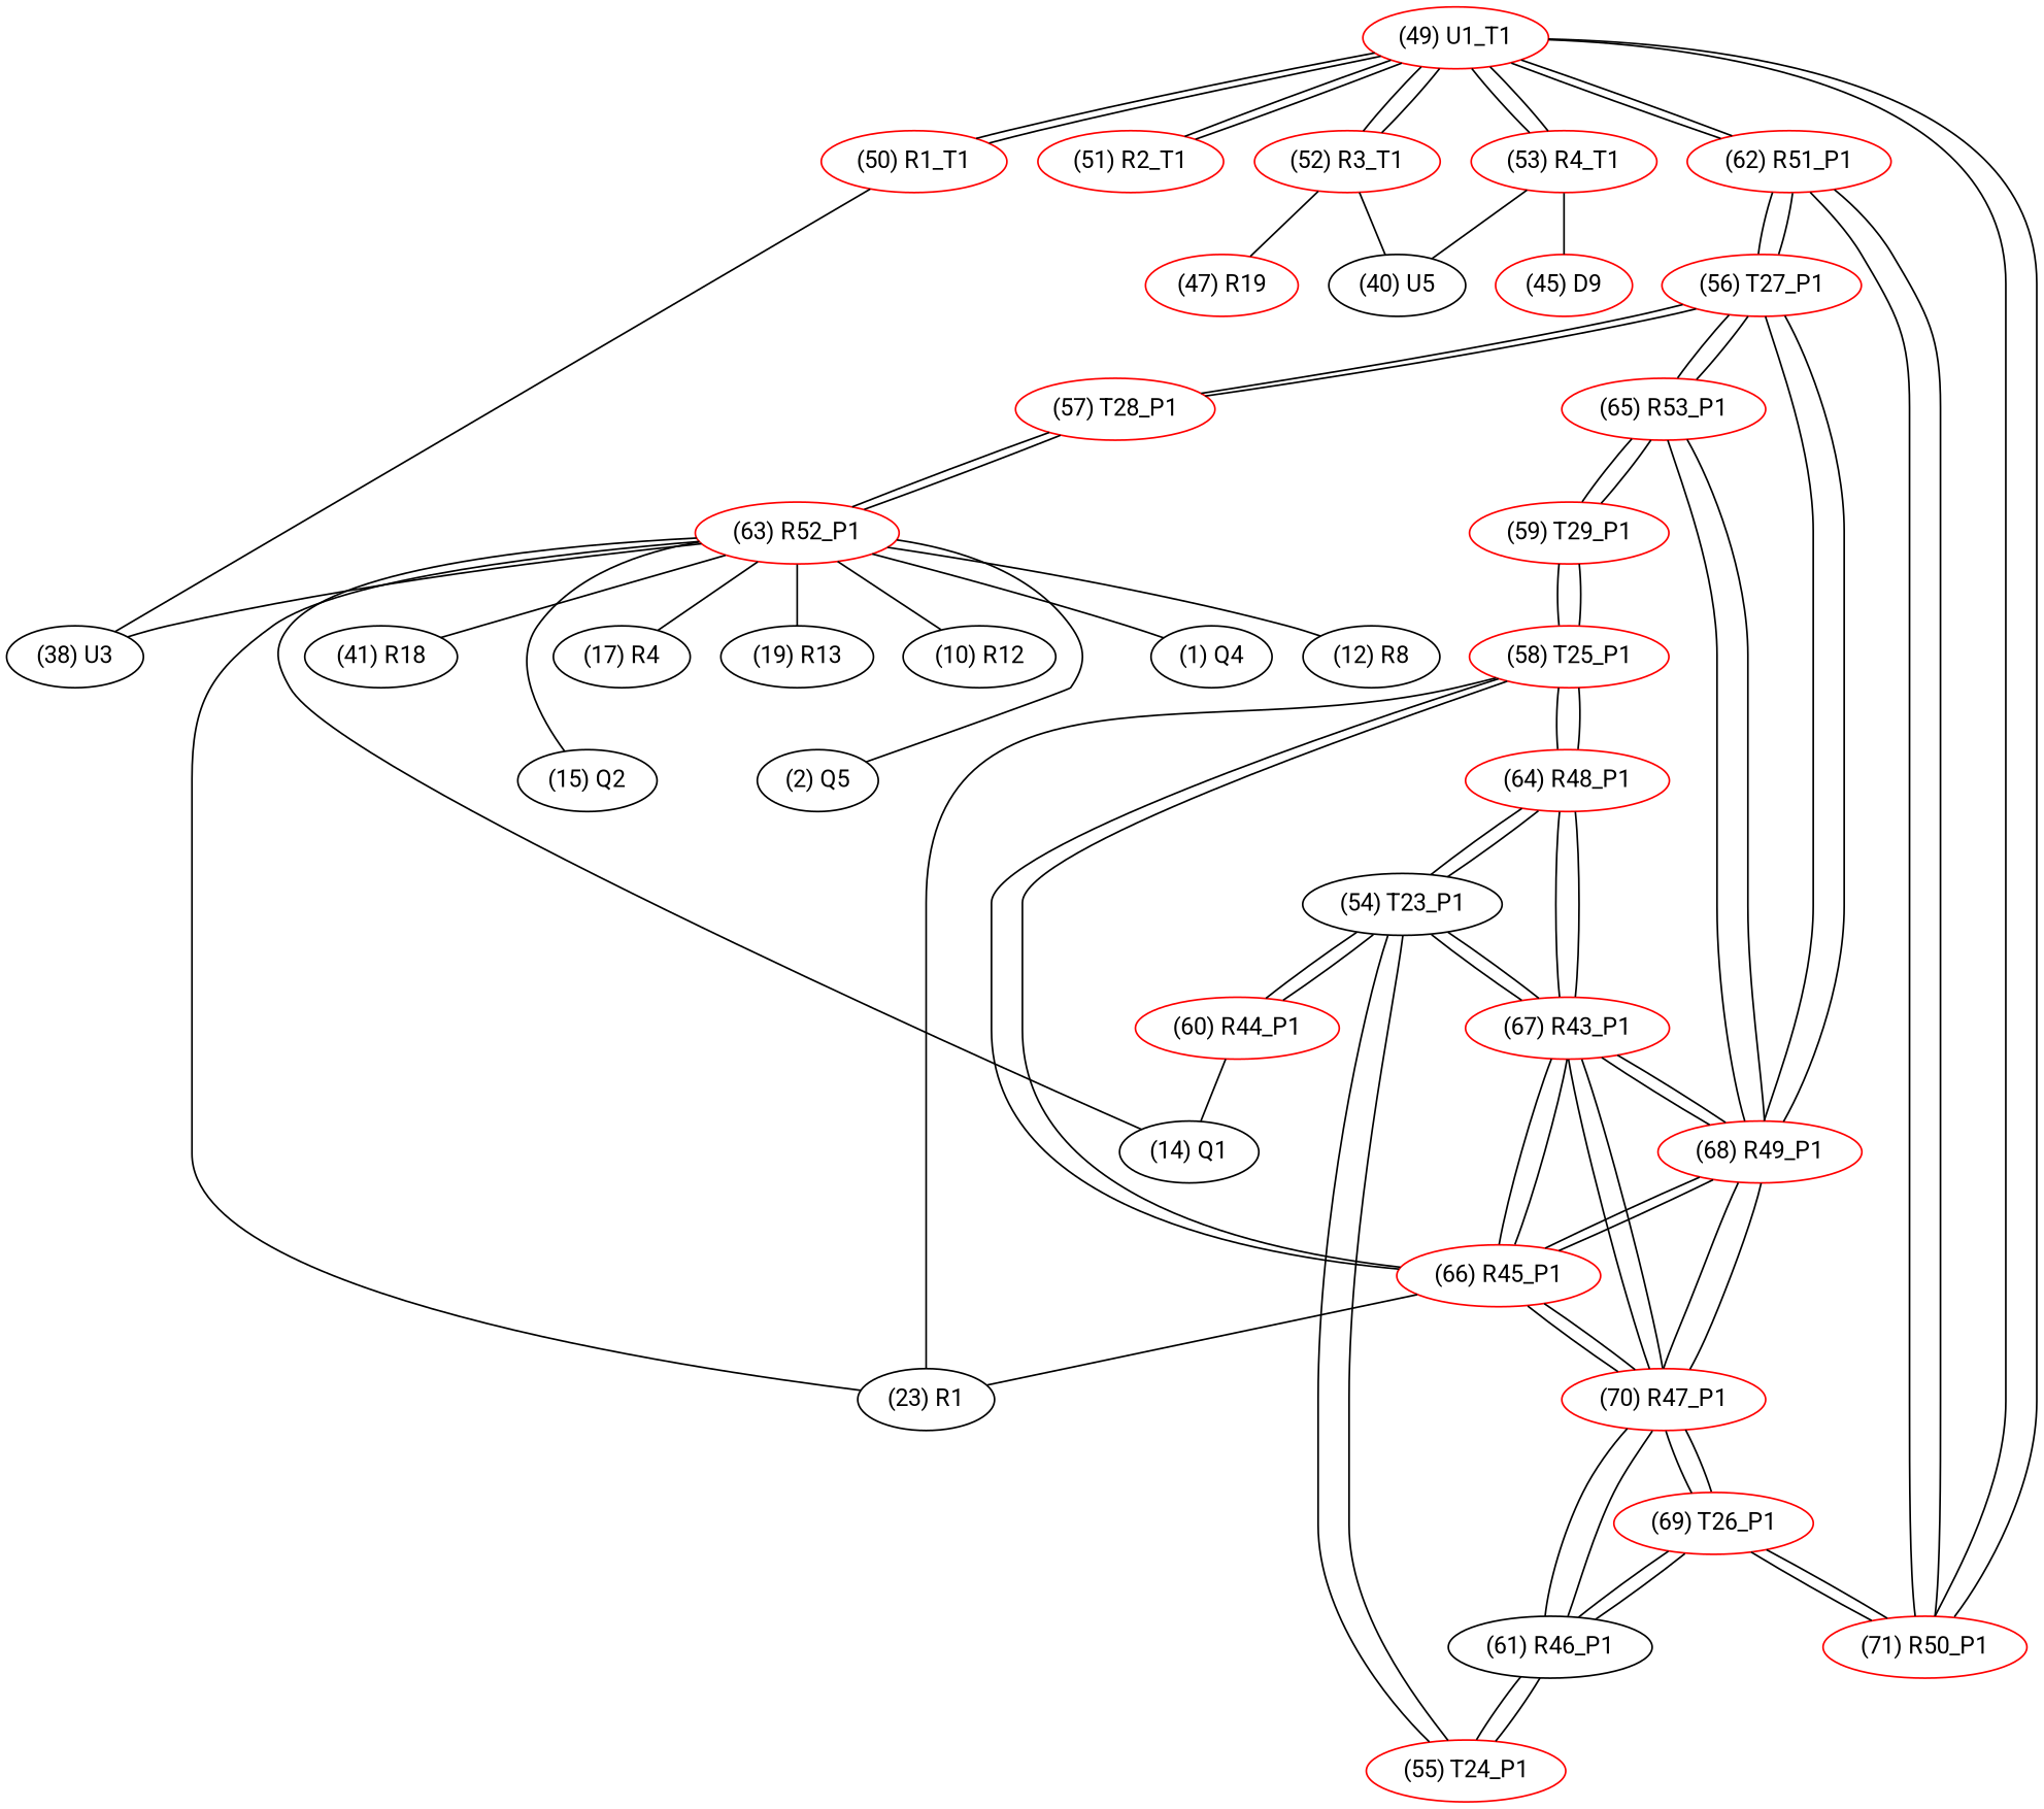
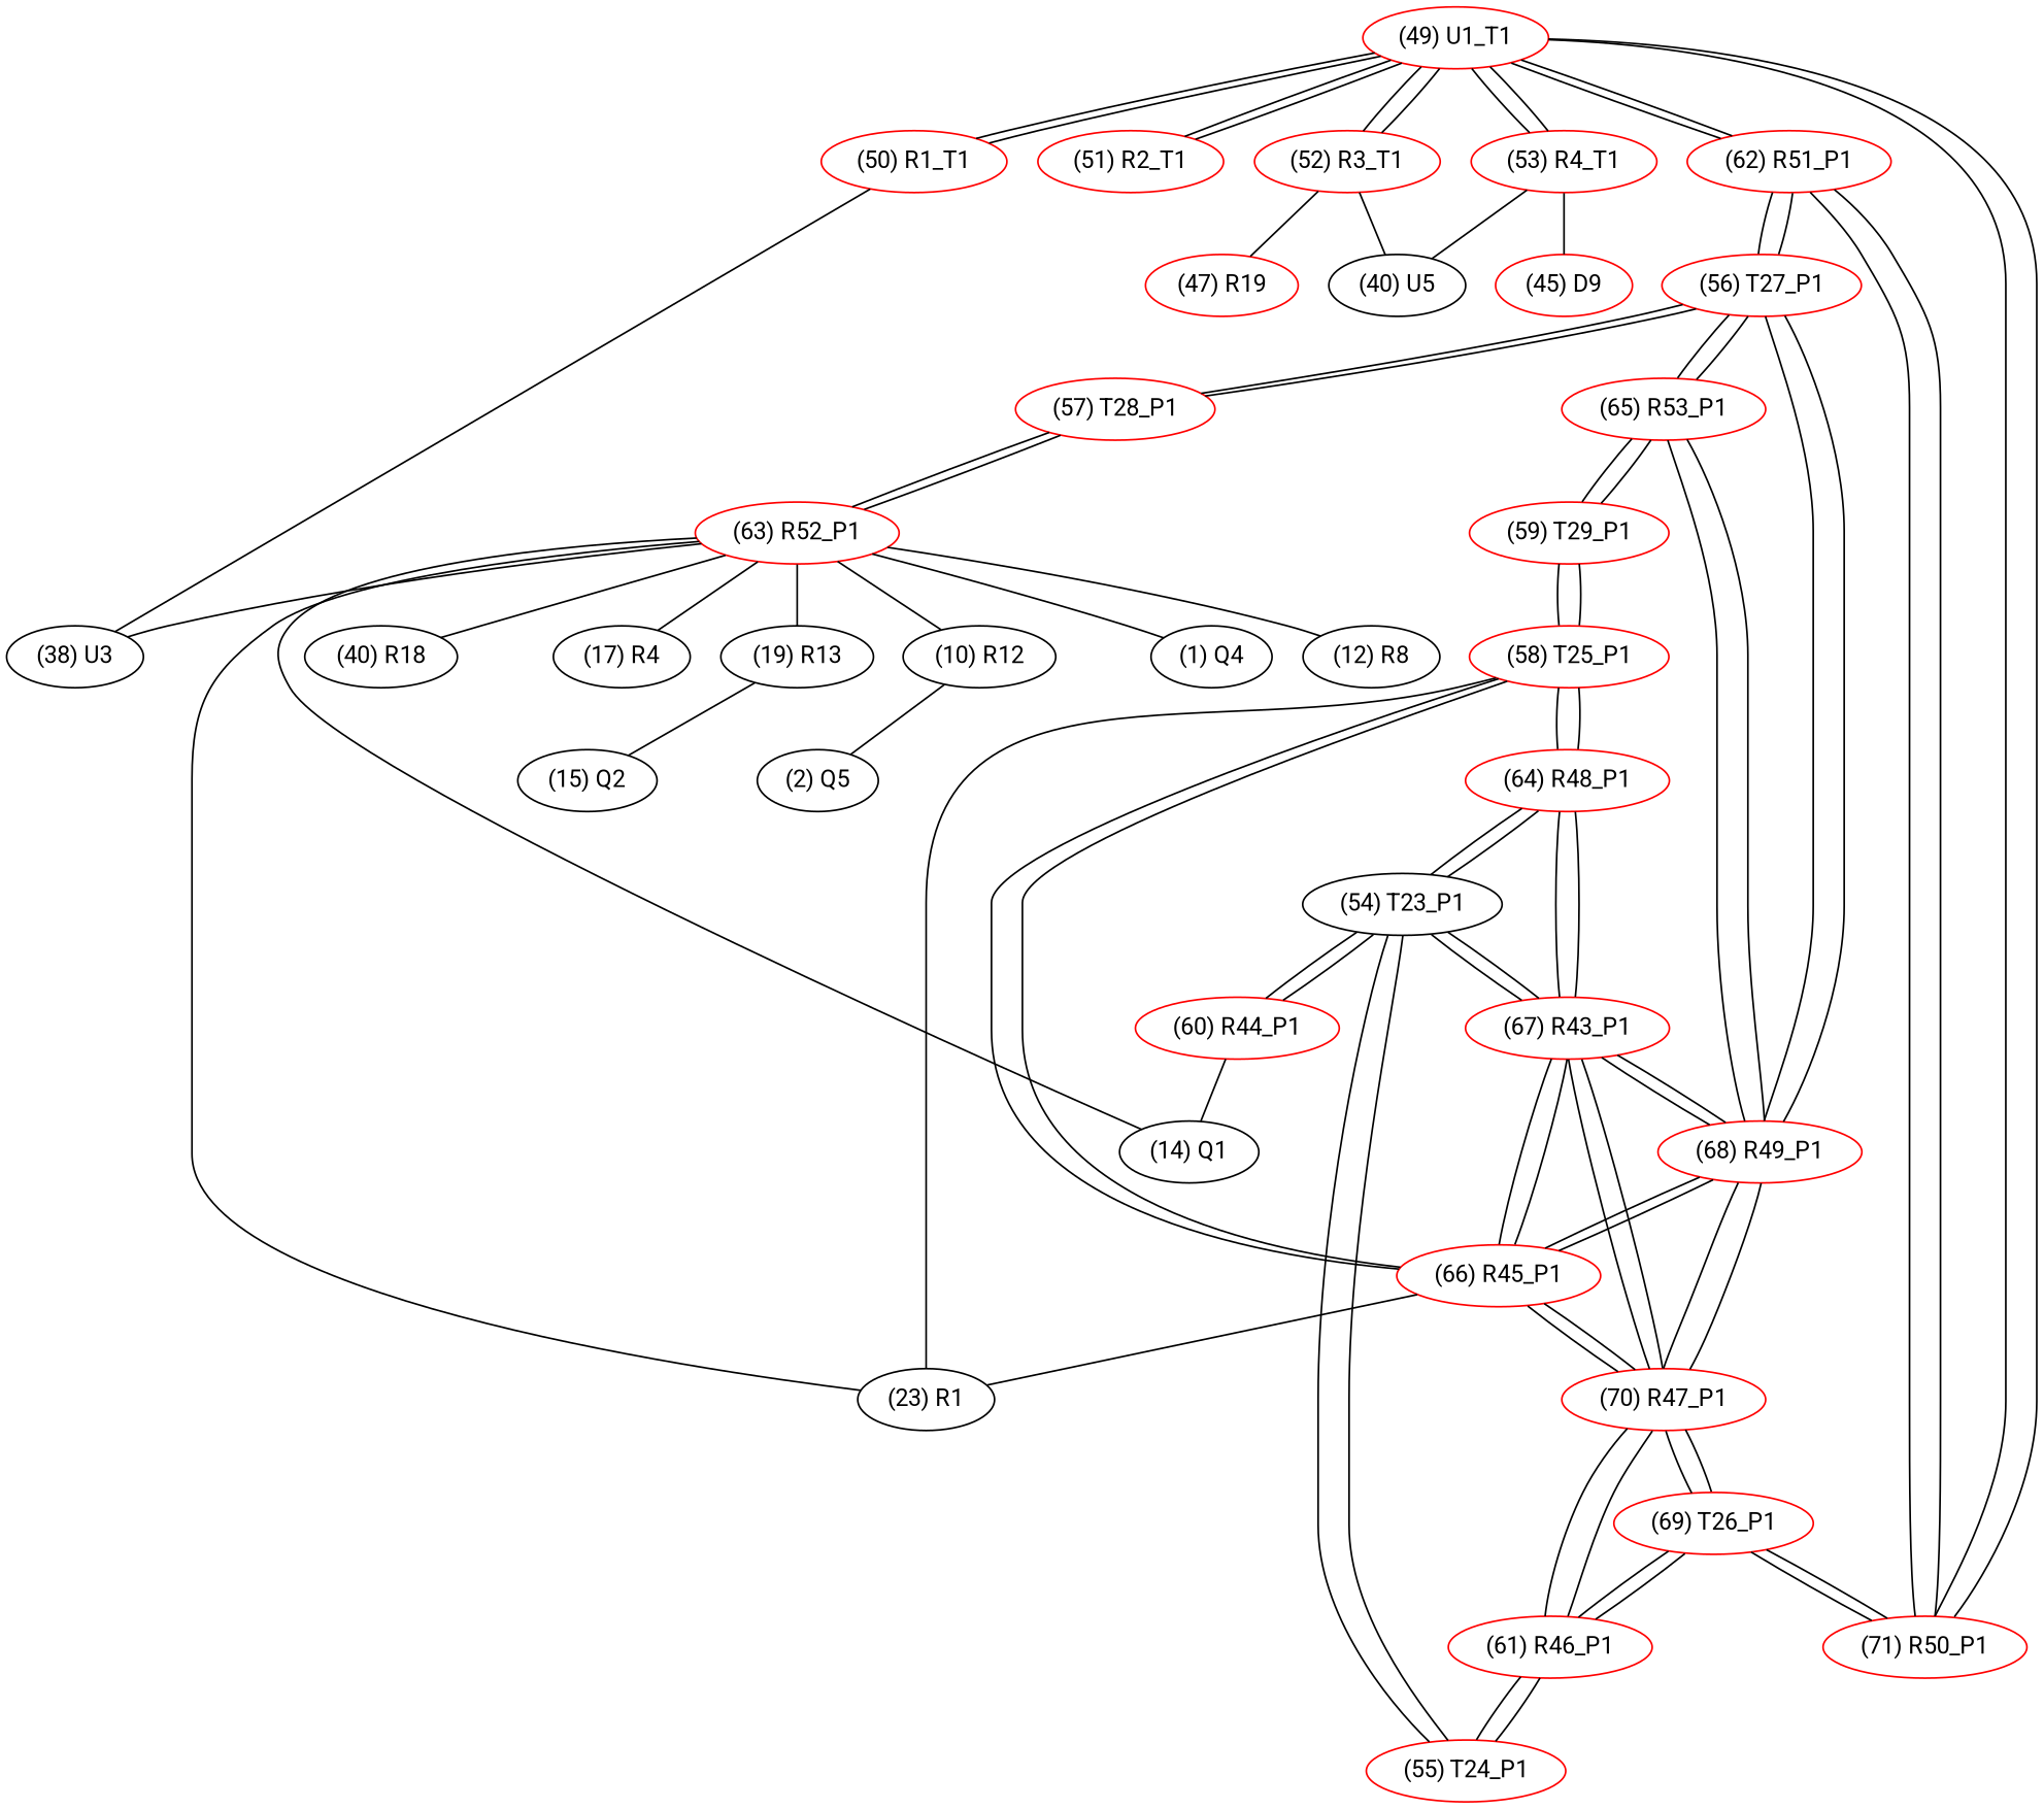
  graph {
    fontname=Roboto
    node [color=red fontname=Roboto]
    edge [fontname=Roboto]
    n1 [label="(49) U1_T1"]
    n2 [label="(50) R1_T1"]
    n3 [label="(51) R2_T1"]
    n4 [label="(52) R3_T1"]
    n5 [label="(53) R4_T1"]
    n6 [label="(62) R51_P1"]
    n7 [label="(71) R50_P1"]
    n8 [label="(38) U3" color=""]
    n9 [label="(40) U5" color=""]
    n10 [label="(47) R19"]
    n11 [label="(45) D9"]
    n12 [label="(56) T27_P1"]
    n13 [label="(69) T26_P1"]
    n14 [label="(68) R49_P1"]
    n15 [label="(57) T28_P1"]
    n16 [label="(65) R53_P1"]
    n17 [label="(70) R47_P1"]
-   n18 [color=black label="(61) R46_P1"]
+   n18 [label="(61) R46_P1"]
    n19 [color=black label="(54) T23_P1"]
    n20 [label="(64) R48_P1"]
    n21 [label="(67) R43_P1"]
    n22 [label="(55) T24_P1"]
    n23 [label="(60) R44_P1"]
    n24 [label="(58) T25_P1"]
    n25 [label="(66) R45_P1"]
    n26 [label="(14) Q1" color=""]
    n27 [label="(59) T29_P1"]
    n28 [label="(23) R1" color=""]
    n29 [label="(63) R52_P1"]
    n30 [label="(2) Q5" color=""]
    n31 [label="(1) Q4" color=""]
    n32 [label="(12) R8" color=""]
-   n33 [label="(41) R18" color=""]
+   n33 [label="(40) R18" color=""]
    n34 [label="(15) Q2" color=""]
    n35 [label="(17) R4" color=""]
    n36 [label="(19) R13" color=""]
    n37 [label="(10) R12" color=""]
    n1 -- n2
    n1 -- n3
    n1 -- n4
    n1 -- n5
    n1 -- n6
    n1 -- n7
    n2 -- n1
    n2 -- n8
    n3 -- n1
    n4 -- n1
    n4 -- n9
    n4 -- n10
    n5 -- n1
    n5 -- n9
    n5 -- n11
    n6 -- n1
    n6 -- n7
    n6 -- n12
    n7 -- n1
    n7 -- n6
    n7 -- n13
    n12 -- n6
    n12 -- n14
    n12 -- n15
    n12 -- n16
    n13 -- n7
    n13 -- n17
    n13 -- n18
    n14 -- n12
    n14 -- n16
    n14 -- n17
    n14 -- n21
    n14 -- n25
    n15 -- n12
    n15 -- n29
    n16 -- n12
    n16 -- n14
    n16 -- n27
    n17 -- n13
    n17 -- n14
    n17 -- n18
    n17 -- n21
    n17 -- n25
    n18 -- n13
    n18 -- n17
    n18 -- n22
    n19 -- n20
    n19 -- n21
    n19 -- n22
    n19 -- n23
    n20 -- n19
    n20 -- n21
    n20 -- n24
    n21 -- n14
    n21 -- n17
    n21 -- n19
    n21 -- n20
    n21 -- n25
    n22 -- n18
    n22 -- n19
    n23 -- n19
    n23 -- n26
    n24 -- n20
    n24 -- n25
    n24 -- n27
    n24 -- n28
    n25 -- n14
    n25 -- n17
    n25 -- n21
    n25 -- n24
    n25 -- n28
    n27 -- n16
    n27 -- n24
    n29 -- n8
    n29 -- n15
    n29 -- n26
    n29 -- n28
-   n29 -- n30
+   n37 -- n30
    n29 -- n31
    n29 -- n32
    n29 -- n33
-   n29 -- n34
+   n36 -- n34
    n29 -- n35
    n29 -- n36
    n29 -- n37
  }
